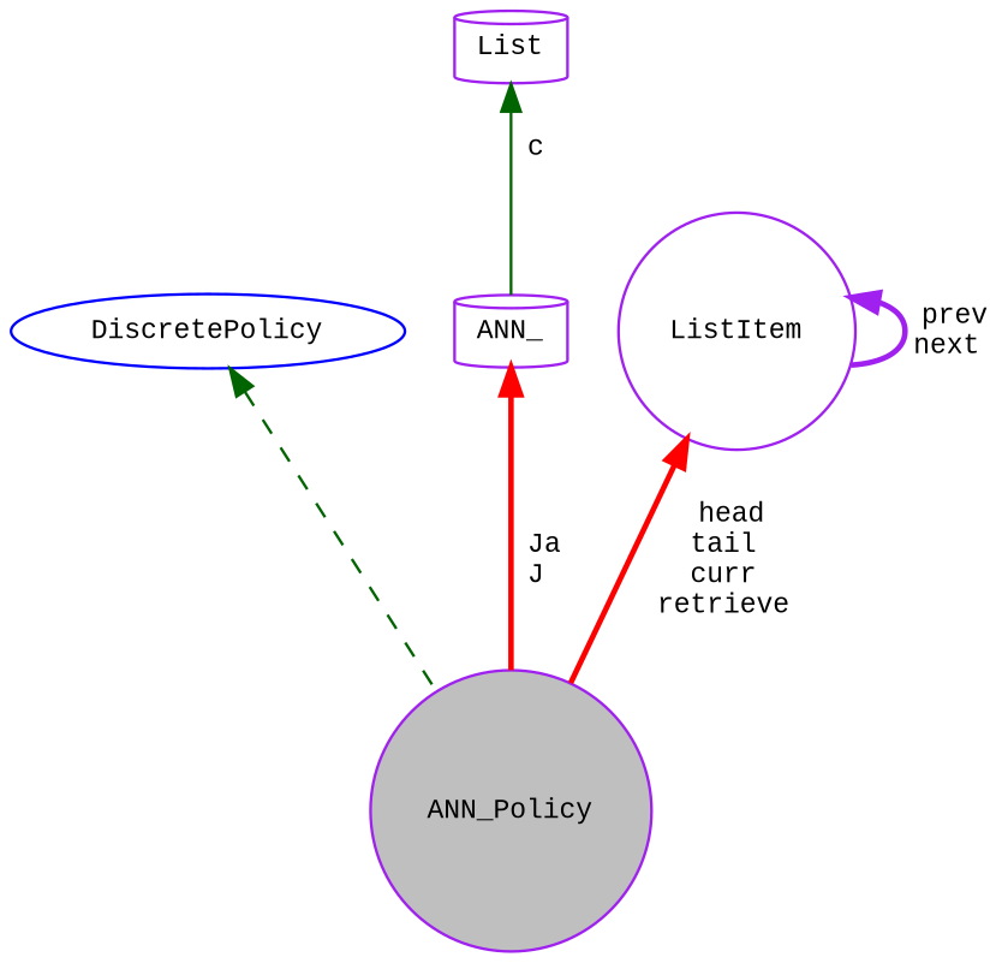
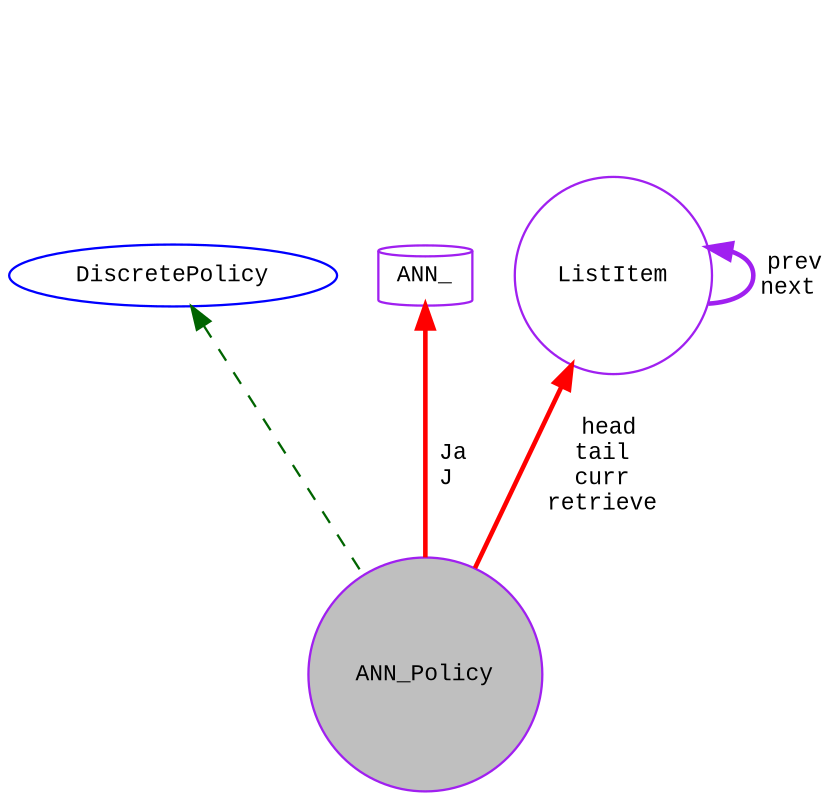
  digraph {
    fontname="Liberation Mono"
    node [color=purple fillcolor=white fontname="Liberation Mono" fontsize=10 shape=circle style=filled]
    edge [color=darkgreen dir=back fontname="Liberation Mono" fontsize=10 labelfontname=Helvetica labelfontsize=10 style=bold]
    n1 [fillcolor=grey75 fontcolor=black height=0.2 label=ANN_Policy width=0.4]
    n2 [color=blue height=0.2 label=DiscretePolicy shape=ellipse width=0.4]
    n3 [height=0.2 label=ANN_ shape=cylinder width=0.4]
-   n4 [height=0.2 label=List shape=cylinder width=0.4]
    n5 [height=0.2 label=ListItem width=0.4]
    n2 -> n1 [style=dashed]
    n3 -> n1 [color=red label=" Ja\nJ"]
-   n4 -> n3 [label=" c" style=solid]
    n5 -> n1 [color=red label=" head\ntail\ncurr\nretrieve"]
    n5 -> n5 [color=purple label=" prev\nnext"]
  }
